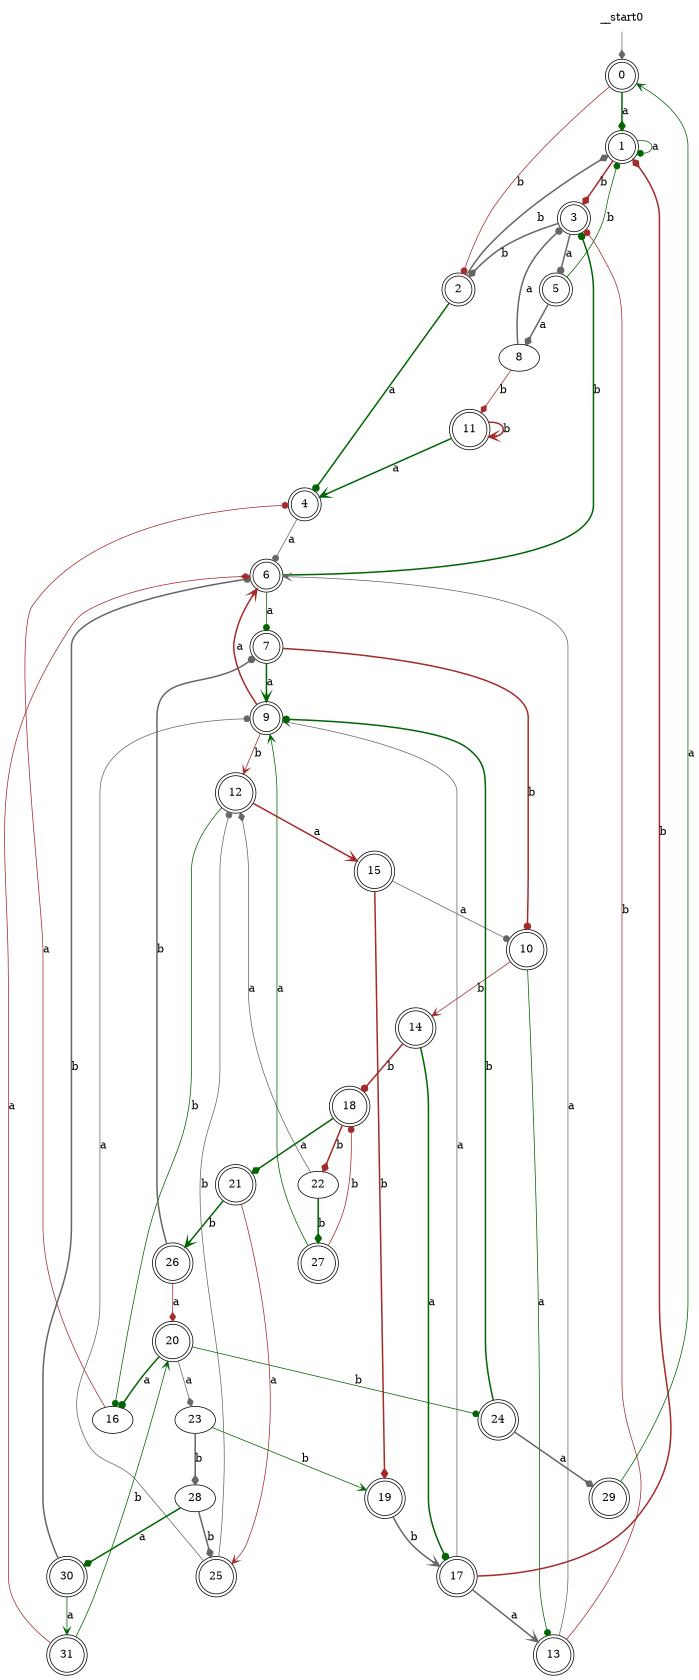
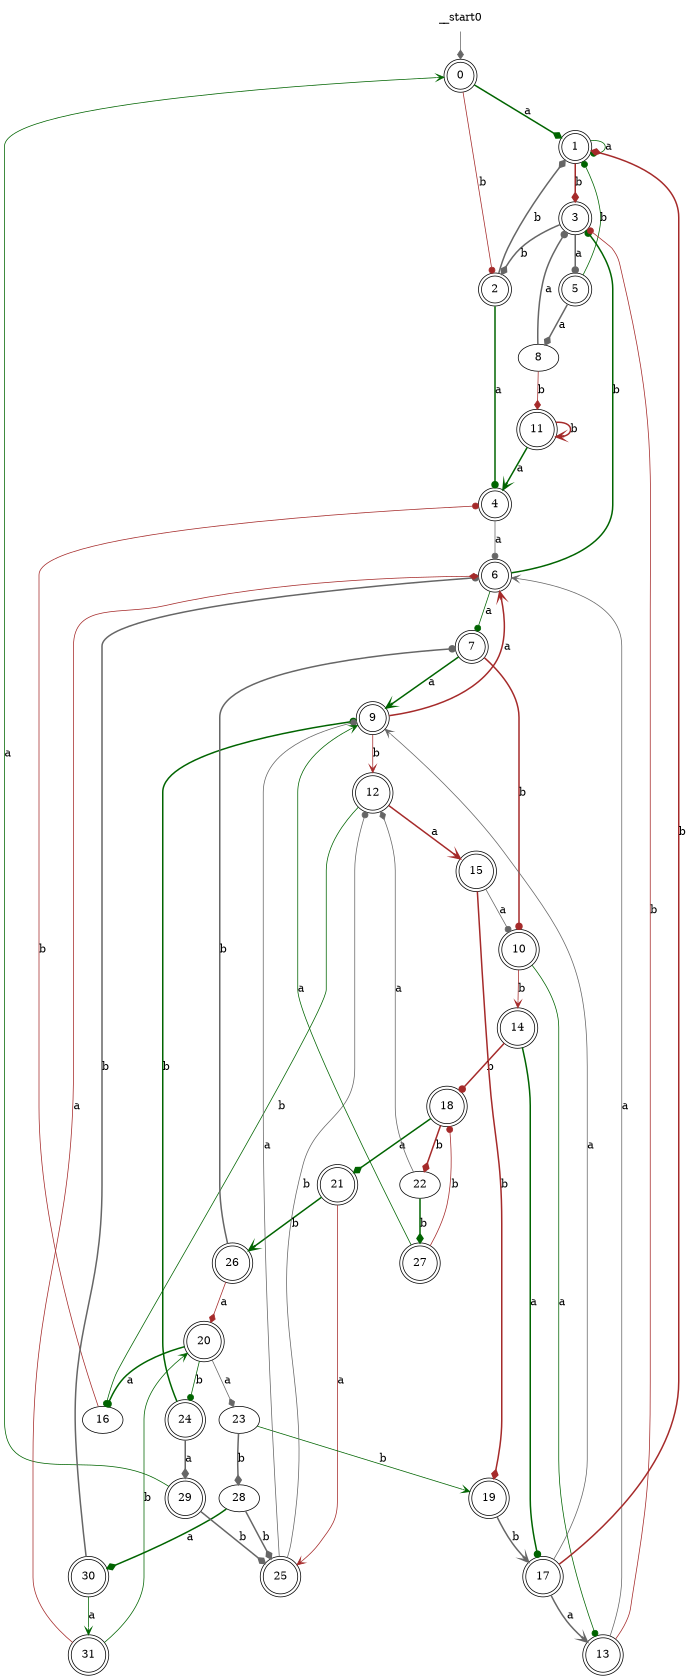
  digraph {
    node [shape=doublecircle]
    edge [arrowhead=dot color=darkgreen style=bold]
    __start0 [shape=none]
    0
    1
    2
    3
    4
    5
    6
    8 [shape=""]
    7
    9
    10
    11
    12
    13
    14
    15
    16 [shape=""]
    17
    18
    19
    21
    22 [shape=""]
    20
    23 [shape=""]
    24
    25
    26
    27
    28 [shape=""]
    29
    30
    31
    __start0 -> 0 [arrowhead=diamond color=gray40 style=solid]
    0 -> 1 [arrowhead=diamond label=a]
    0 -> 2 [color=brown label=b style=solid]
    1 -> 1 [label=a style=solid]
    1 -> 3 [arrowhead=diamond color=brown label=b]
    2 -> 1 [arrowhead=diamond color=gray40 label=b]
    2 -> 4 [label=a]
    3 -> 2 [arrowhead=diamond color=gray40 label=b]
    3 -> 5 [color=gray40 label=a]
    4 -> 6 [color=gray40 label=a style=solid]
    5 -> 1 [label=b style=solid]
    5 -> 8 [arrowhead=diamond color=gray40 label=a]
    6 -> 3 [label=b]
    6 -> 7 [label=a style=solid]
    8 -> 3 [color=gray40 label=a]
    8 -> 11 [arrowhead=diamond color=brown label=b style=solid]
    7 -> 9 [arrowhead=vee label=a]
    7 -> 10 [color=brown label=b]
    9 -> 6 [arrowhead=vee color=brown label=a]
    9 -> 12 [arrowhead=vee color=brown label=b style=solid]
    10 -> 13 [label=a style=solid]
    10 -> 14 [arrowhead=vee color=brown label=b style=solid]
    11 -> 4 [arrowhead=vee label=a]
    11 -> 11 [arrowhead=vee color=brown label=b]
    12 -> 15 [arrowhead=vee color=brown label=a]
    12 -> 16 [label=b style=solid]
    13 -> 3 [color=brown label=b style=solid]
    13 -> 6 [arrowhead=vee color=gray40 label=a style=solid]
    14 -> 17 [label=a]
    14 -> 18 [color=brown label=b]
    15 -> 10 [color=gray40 label=a style=solid]
    15 -> 19 [arrowhead=diamond color=brown label=b]
-   16 -> 4 [color=brown label=a style=solid]
+   16 -> 4 [color=brown label=b style=solid]
    17 -> 1 [arrowhead=diamond color=brown label=b]
    17 -> 9 [arrowhead=vee color=gray40 label=a style=solid]
    17 -> 13 [arrowhead=vee color=gray40 label=a]
    18 -> 21 [arrowhead=diamond label=a]
    18 -> 22 [arrowhead=diamond color=brown label=b]
    19 -> 17 [arrowhead=vee color=gray40 label=b]
    21 -> 25 [arrowhead=vee color=brown label=a style=solid]
    21 -> 26 [arrowhead=vee label=b]
    22 -> 12 [arrowhead=diamond color=gray40 label=a style=solid]
    22 -> 27 [arrowhead=diamond label=b]
    20 -> 16 [label=a]
    20 -> 23 [arrowhead=diamond color=gray40 label=a style=solid]
    20 -> 24 [label=b style=solid]
    23 -> 19 [arrowhead=vee label=b style=solid]
    23 -> 28 [arrowhead=diamond color=gray40 label=b]
    24 -> 9 [label=b]
    24 -> 29 [arrowhead=diamond color=gray40 label=a]
    25 -> 9 [color=gray40 label=a style=solid]
    25 -> 12 [color=gray40 label=b style=solid]
    26 -> 7 [color=gray40 label=b]
    26 -> 20 [arrowhead=diamond color=brown label=a style=solid]
    27 -> 9 [arrowhead=vee label=a style=solid]
    27 -> 18 [color=brown label=b style=solid]
    28 -> 25 [arrowhead=diamond color=gray40 label=b]
    28 -> 30 [arrowhead=diamond label=a]
    29 -> 0 [arrowhead=vee label=a style=solid]
+   29 -> 25 [arrowhead=diamond color=gray40 label=b]
    30 -> 6 [color=gray40 label=b]
    30 -> 31 [arrowhead=vee label=a style=solid]
    31 -> 6 [arrowhead=diamond color=brown label=a style=solid]
    31 -> 20 [arrowhead=vee label=b style=solid]
  }
